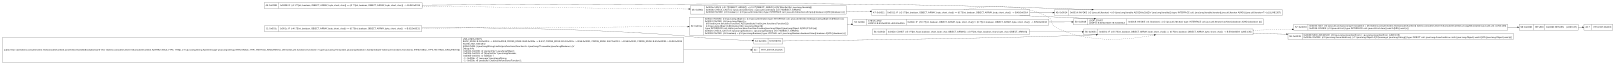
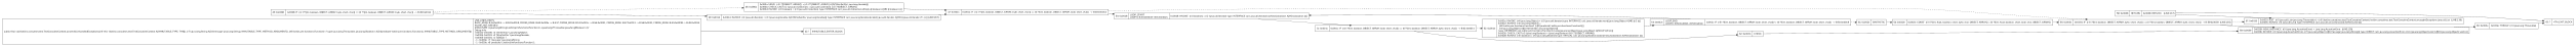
  digraph {
    fontname=Nunito
    rankdir=LR
    node [fontname=Nunito shape=record]
    edge [fontname=Nunito]
-   n1 [label="{42\:\ ?|MTH_ENTER_BLOCK\l}"]
+   n1 [label="{42\:\ ?|IMMUTABLE_ENTER_BLOCK\l}"]
    n2 [label="{45\:\ 0x0008|0x0008: IF  (r2 I:??[int, boolean, OBJECT, ARRAY, byte, short, char]) == (0 ??[int, boolean, OBJECT, ARRAY, byte, short, char])  \-\> B:49:0x0014 \l}"]
    n3 [label="{46\:\ 0x000a|0x000a: MOVE  (r2 I:??[OBJECT, ARRAY]) = (r0 I:??[OBJECT, ARRAY] A[D('$this$all$iv' java.lang.Iterable)]) \l0x000b: CHECK_CAST (r2 I:java.util.Collection) = (java.util.Collection) (r2 I:??[OBJECT, ARRAY]) \l0x000d: INVOKE  (r2 I:boolean) = (r2 I:java.util.Collection) type: INTERFACE call: java.util.Collection.isEmpty():boolean A[MD:():boolean (c)]\l}"]
    n4 [label="{49\:\ 0x0014|0x0014: INVOKE  (r2 I:java.util.Iterator) = (r0 I:java.lang.Iterable A[D('$this$all$iv' java.lang.Iterable)]) type: INTERFACE call: java.lang.Iterable.iterator():java.util.Iterator A[MD:():java.util.Iterator\<T\> (c)] (LINE:267)\l}"]
    n5 [label="{47\:\ 0x0011|0x0011: IF  (r2 I:??[int, boolean, OBJECT, ARRAY, byte, short, char]) == (0 ??[int, boolean, OBJECT, ARRAY, byte, short, char])  \-\> B:49:0x0014 \l}"]
    n6 [label="{56\:\ 0x0031|0x0031: IF  (r3 I:??[int, boolean, OBJECT, ARRAY, byte, short, char]) == (0 ??[int, boolean, OBJECT, ARRAY, byte, short, char])  \-\> B:59:0x0039  (LINE:135)\l}"]
    n7 [label="{50\:\ 0x0018|LOOP_START\lLOOP:0: B:50:0x0018\-\>B:53:0x002c\l|0x0018: INVOKE  (r4 I:boolean) = (r2 I:java.util.Iterator) type: INTERFACE call: java.util.Iterator.hasNext():boolean A[MD:():boolean (c)]\l}"]
    n8 [label="{57\:\ 0x0033|0x0033: IGET  (r0 I:java.util.List\<java.lang.Throwable\>) = (r6 I:kotlinx.coroutines.test.TestCoroutineContext) kotlinx.coroutines.test.TestCoroutineContext.uncaughtExceptions java.util.List  (LINE:136)\l0x0035: INVOKE  (r0 I:java.util.List) type: INTERFACE call: java.util.List.clear():void A[MD:():void (c)]\l}"]
    n9 [label="{59\:\ 0x0039|0x0039: NEW_INSTANCE  (r0 I:java.lang.AssertionError) =  java.lang.AssertionError  (LINE:135)\l0x003b: INVOKE  (r0 I:java.lang.AssertionError), (r7 I:java.lang.Object A[D('message' java.lang.String)]) type: DIRECT call: java.lang.AssertionError.\<init\>(java.lang.Object):void A[MD:(java.lang.Object):void (c)]\l}"]
    n10 [label="{58\:\ 0x0038|RETURN\l|0x0038: RETURN    (LINE:137)\l}"]
+   n11 [label="{60\:\ 0x003e|0x003e: THROW  (r0 I:java.lang.Throwable) \l}"]
    n12 [label="{43\:\ ?|MTH_EXIT_BLOCK\l}"]
    n13 [label="{51\:\ 0x001c|0x001c: IF  (r4 I:??[int, boolean, OBJECT, ARRAY, byte, short, char]) == (0 ??[int, boolean, OBJECT, ARRAY, byte, short, char])  \-\> B:62:0x0031 \l}"]
    n14 [label="{52\:\ 0x001e|0x001e: INVOKE  (r4 I:java.lang.Object) = (r2 I:java.util.Iterator) type: INTERFACE call: java.util.Iterator.next():java.lang.Object A[MD:():E (c)]\l0x0022: INVOKE  (r5 I:java.lang.Object) = \l  (r8 I:kotlin.jvm.functions.Function1 A[D('predicate' kotlin.jvm.functions.Function1)])\l  (r4 I:java.lang.Object A[D('element$iv' java.lang.Object)])\l type: INTERFACE call: kotlin.jvm.functions.Function1.invoke(java.lang.Object):java.lang.Object A[MD:(P1):R (m)]\l0x0026: CHECK_CAST (r5 I:java.lang.Boolean) = (java.lang.Boolean) (r5 I:??[OBJECT, ARRAY]) \l0x0028: INVOKE  (r5 I:boolean) = (r5 I:java.lang.Boolean) type: VIRTUAL call: java.lang.Boolean.booleanValue():boolean A[MD:():boolean (c)]\l}"]
-   n15 [label="{62\:\ 0x0031|SYNTHETIC\l}"]
-   n16 [label="{53\:\ 0x002c|CHECK_END\lLOOP:0: B:50:0x0018\-\>B:53:0x002c\l|0x002c: IF  (r5 I:??[int, boolean, OBJECT, ARRAY, byte, short, char]) != (0 ??[int, boolean, OBJECT, ARRAY, byte, short, char])  \-\> B:50:0x0018 \l}"]
+   n15 [label="{62\:\ 0x0031|CHECK\l}"]
+   n16 [label="{53\:\ 0x002c|LOOP_END\lLOOP:0: B:50:0x0018\-\>B:53:0x002c\l|0x002c: IF  (r5 I:??[int, boolean, OBJECT, ARRAY, byte, short, char]) != (0 ??[int, boolean, OBJECT, ARRAY, byte, short, char])  \-\> B:50:0x0018 \l}"]
+   n17 [label="{61\:\ 0x002e|SYNTHETIC\l}"]
    n18 [label="{54\:\ 0x002e|0x002e: CONST  (r3 I:??[int, float, boolean, short, byte, char, OBJECT, ARRAY]) = (0 ??[int, float, boolean, short, byte, char, OBJECT, ARRAY]) \l}"]
    n19 [label="{public final void kotlinx.coroutines.test.TestCoroutineContext.assertAllUnhandledExceptions((r6 'this' I:kotlinx.coroutines.test.TestCoroutineContext A[IMMUTABLE_TYPE, THIS]), (r7 I:java.lang.String A[D('message' java.lang.String), IMMUTABLE_TYPE, METHOD_ARGUMENT]), (r8 I:kotlin.jvm.functions.Function1\<? super java.lang.Throwable, java.lang.Boolean\> A[D('predicate' kotlin.jvm.functions.Function1), IMMUTABLE_TYPE, METHOD_ARGUMENT]))  | USE_LINES_HINTS\lBACK_EDGE: B:53:0x002c \-\> B:50:0x0018, CROSS_EDGE: B:60:0x003e \-\> B:43:?, CROSS_EDGE: B:51:0x001c \-\> B:56:0x0031, CROSS_EDGE: B:47:0x0011 \-\> B:56:0x0031, CROSS_EDGE: B:45:0x0008 \-\> B:49:0x0014\lINLINE_NOT_NEEDED\lSIGNATURE: (Ljava\/lang\/String;Lkotlin\/jvm\/functions\/Function1\<\-Ljava\/lang\/Throwable;Ljava\/lang\/Boolean;\>;)V\lDebug Info:\l  0x0022\-0x0030: r4 'element$iv' Ljava\/lang\/Object;\l  0x0004\-0x0031: r0 '$this$all$iv' Ljava\/lang\/Iterable;\l  0x0005\-0x0031: r1 '$i$f$all' I\l  \-1 \-0x003e: r7 'message' Ljava\/lang\/String;\l  \-1 \-0x003e: r8 'predicate' Lkotlin\/jvm\/functions\/Function1;\l}"]
    n2 -> n3 [style=dashed]
    n2 -> n4
    n3 -> n5
-   n5 -> n4
+   n4 -> n5
    n5 -> n6 [style=dashed]
    n5 -> n7
    n6 -> n8 [style=dashed]
    n6 -> n9
-   n8 -> n10
+   n7 -> n13
+   n10 -> n8
+   n9 -> n11
    n10 -> n12
+   n11 -> n12
    n13 -> n14 [style=dashed]
    n13 -> n15
    n14 -> n16
-   n15 -> n6
+   n15 -> n9
    n16 -> n7
+   n16 -> n17 [style=dashed]
+   n17 -> n18
    n18 -> n6
    n19 -> n1
  }
